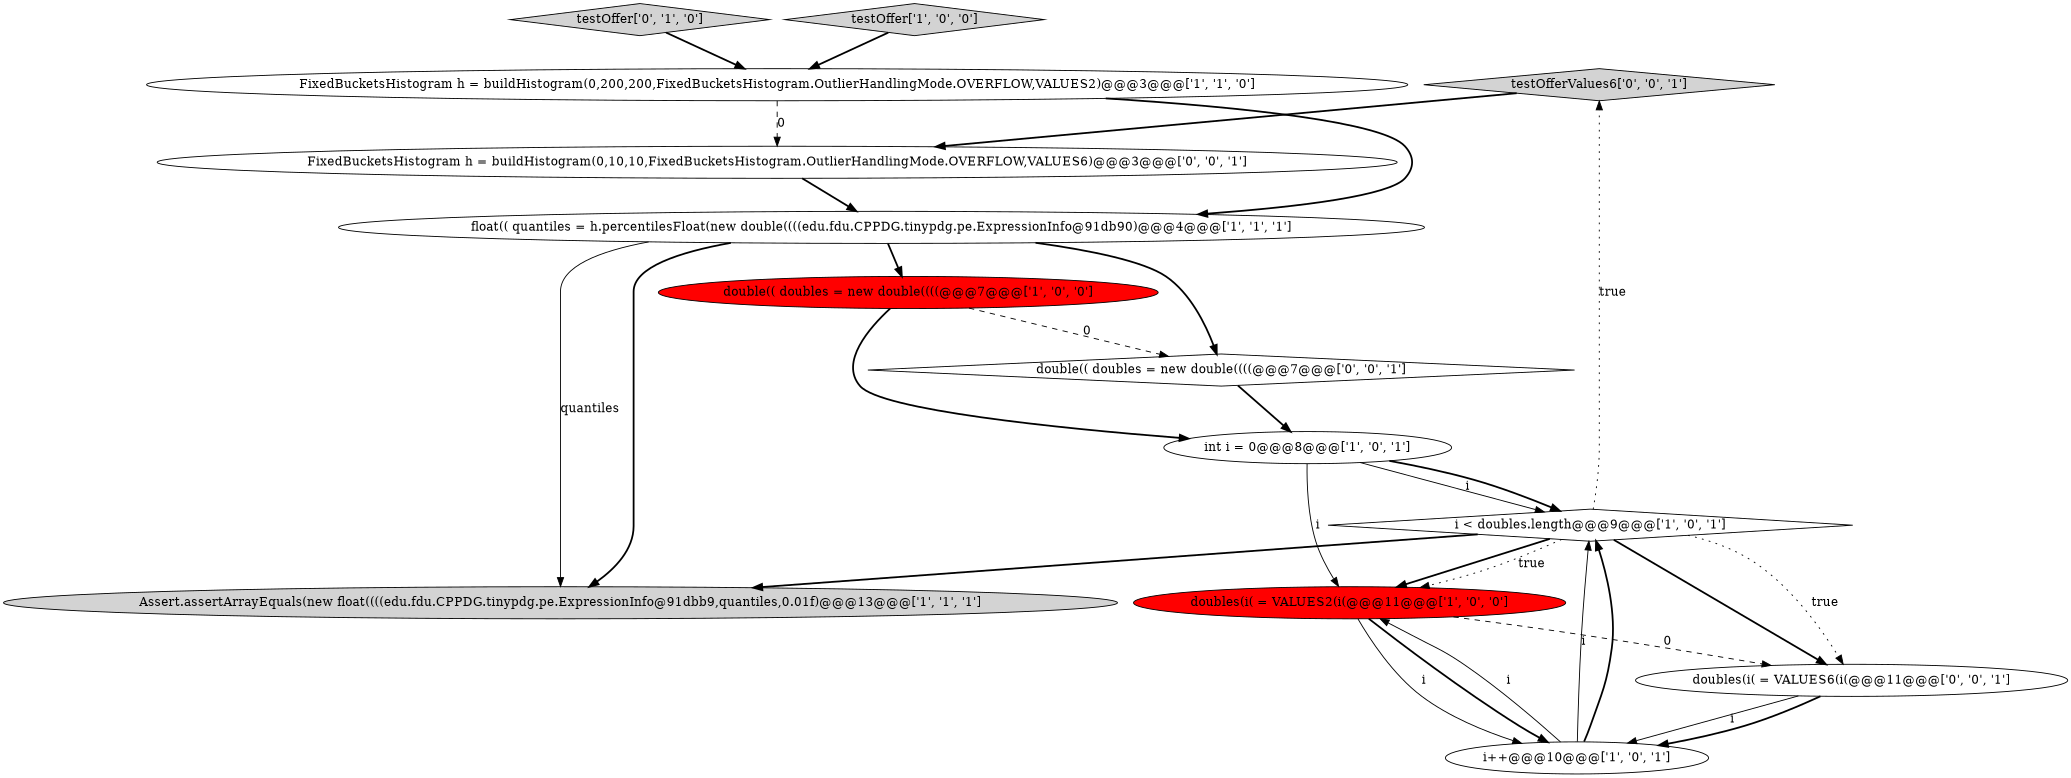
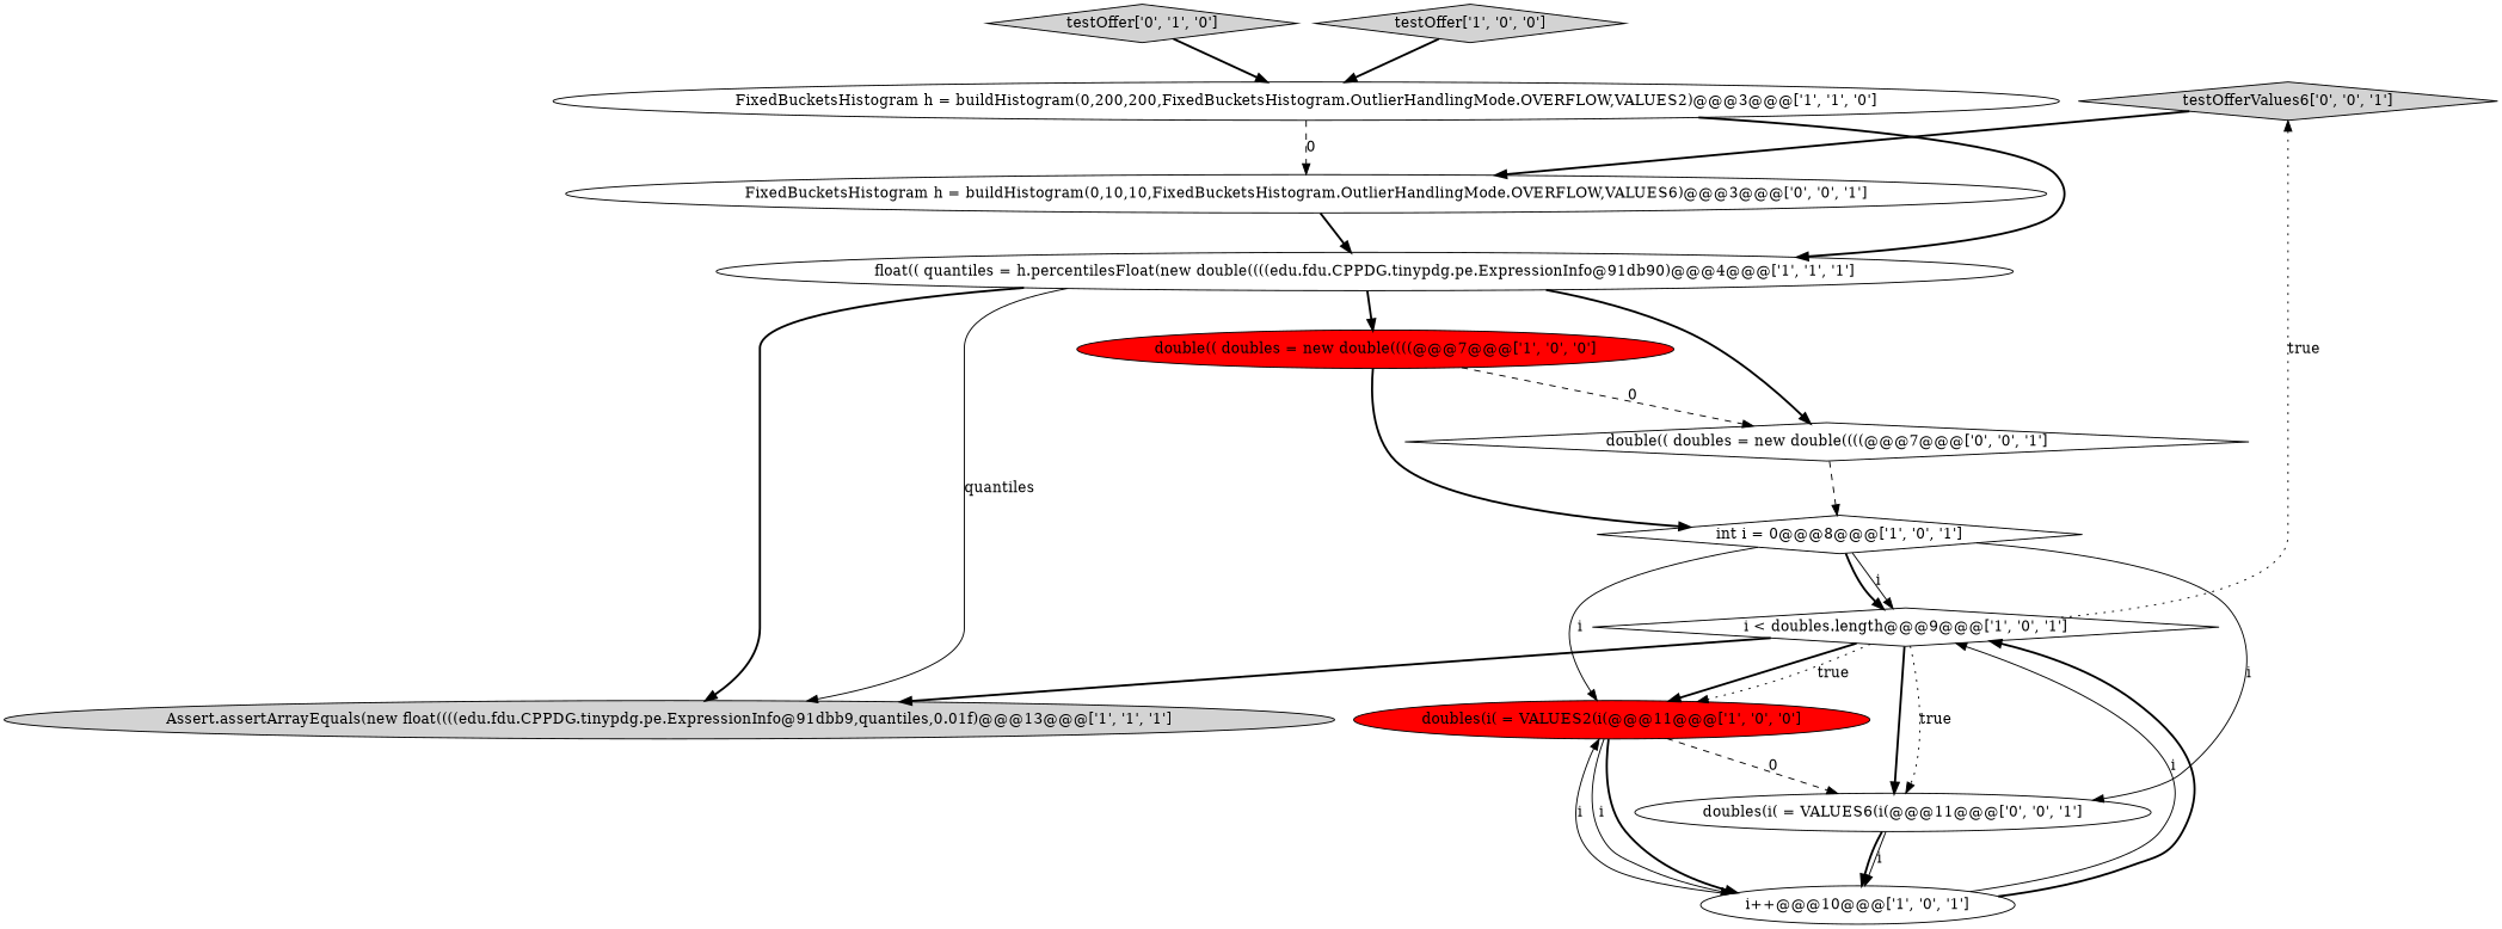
  digraph {
    node [fillcolor=white shape=ellipse style=filled]
    edge [style=bold]
    n1 [fillcolor=lightgray label="testOfferValues6['0', '0', '1']" shape=diamond]
    n2 [label="FixedBucketsHistogram h = buildHistogram(0,10,10,FixedBucketsHistogram.OutlierHandlingMode.OVERFLOW,VALUES6)@@@3@@@['0', '0', '1']"]
    n3 [label="float(( quantiles = h.percentilesFloat(new double((((edu.fdu.CPPDG.tinypdg.pe.ExpressionInfo@91db90)@@@4@@@['1', '1', '1']"]
    n4 [label="i < doubles.length@@@9@@@['1', '0', '1']" shape=diamond]
    n5 [label="doubles(i( = VALUES6(i(@@@11@@@['0', '0', '1']"]
    n6 [fillcolor=lightgray label="Assert.assertArrayEquals(new float((((edu.fdu.CPPDG.tinypdg.pe.ExpressionInfo@91dbb9,quantiles,0.01f)@@@13@@@['1', '1', '1']"]
    n7 [fillcolor=red label="doubles(i( = VALUES2(i(@@@11@@@['1', '0', '0']"]
    n8 [label="i++@@@10@@@['1', '0', '1']"]
    n9 [label="double(( doubles = new double((((@@@7@@@['0', '0', '1']" shape=diamond]
-   n10 [label="int i = 0@@@8@@@['1', '0', '1']"]
+   n10 [label="int i = 0@@@8@@@['1', '0', '1']" shape=diamond]
    n11 [label="FixedBucketsHistogram h = buildHistogram(0,200,200,FixedBucketsHistogram.OutlierHandlingMode.OVERFLOW,VALUES2)@@@3@@@['1', '1', '0']"]
    n12 [fillcolor=red label="double(( doubles = new double((((@@@7@@@['1', '0', '0']"]
    n13 [fillcolor=lightgray label="testOffer['0', '1', '0']" shape=diamond]
    n14 [fillcolor=lightgray label="testOffer['1', '0', '0']" shape=diamond]
    n1 -> n2
    n2 -> n3
    n3 -> n6 [label=quantiles style=solid]
    n3 -> n6
    n3 -> n9
    n3 -> n12
    n4 -> n1 [label=true style=dotted]
    n4 -> n5 [label=true style=dotted]
    n4 -> n5
    n4 -> n6
    n4 -> n7
    n4 -> n7 [label=true style=dotted]
    n5 -> n8
    n5 -> n8 [label=i style=solid]
    n7 -> n5 [label=0 style=dashed]
    n7 -> n8
    n7 -> n8 [label=i style=solid]
    n8 -> n4 [label=i style=solid]
    n8 -> n4
    n8 -> n7 [label=i style=solid]
-   n9 -> n10
+   n9 -> n10 [style=dashed]
    n10 -> n4 [label=i style=solid]
    n10 -> n4
+   n10 -> n5 [label=i style=solid]
    n10 -> n7 [label=i style=solid]
    n11 -> n2 [label=0 style=dashed]
    n11 -> n3
    n12 -> n9 [label=0 style=dashed]
    n12 -> n10
    n13 -> n11
    n14 -> n11
  }
